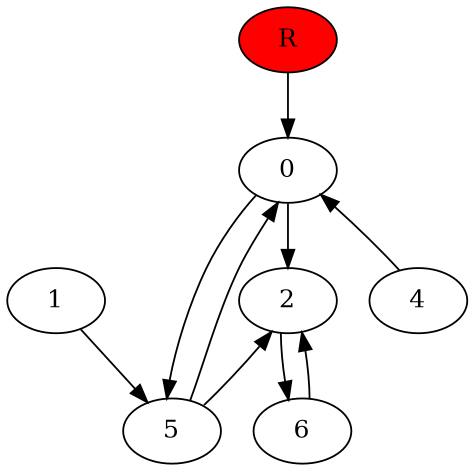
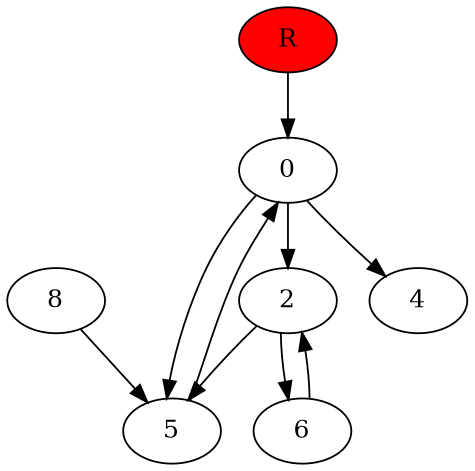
  digraph {
    n1 [label=0]
    2
    5
    6
    4
-   8 [label=1]
+   8
    R [fillcolor="#ff0000" style=filled]
    n1 -> 2
    n1 -> 5
    2 -> 6
    5 -> n1
-   5 -> 2
+   2 -> 5
    6 -> 2
-   4 -> n1
+   n1 -> 4
    8 -> 5
    R -> n1
  }
